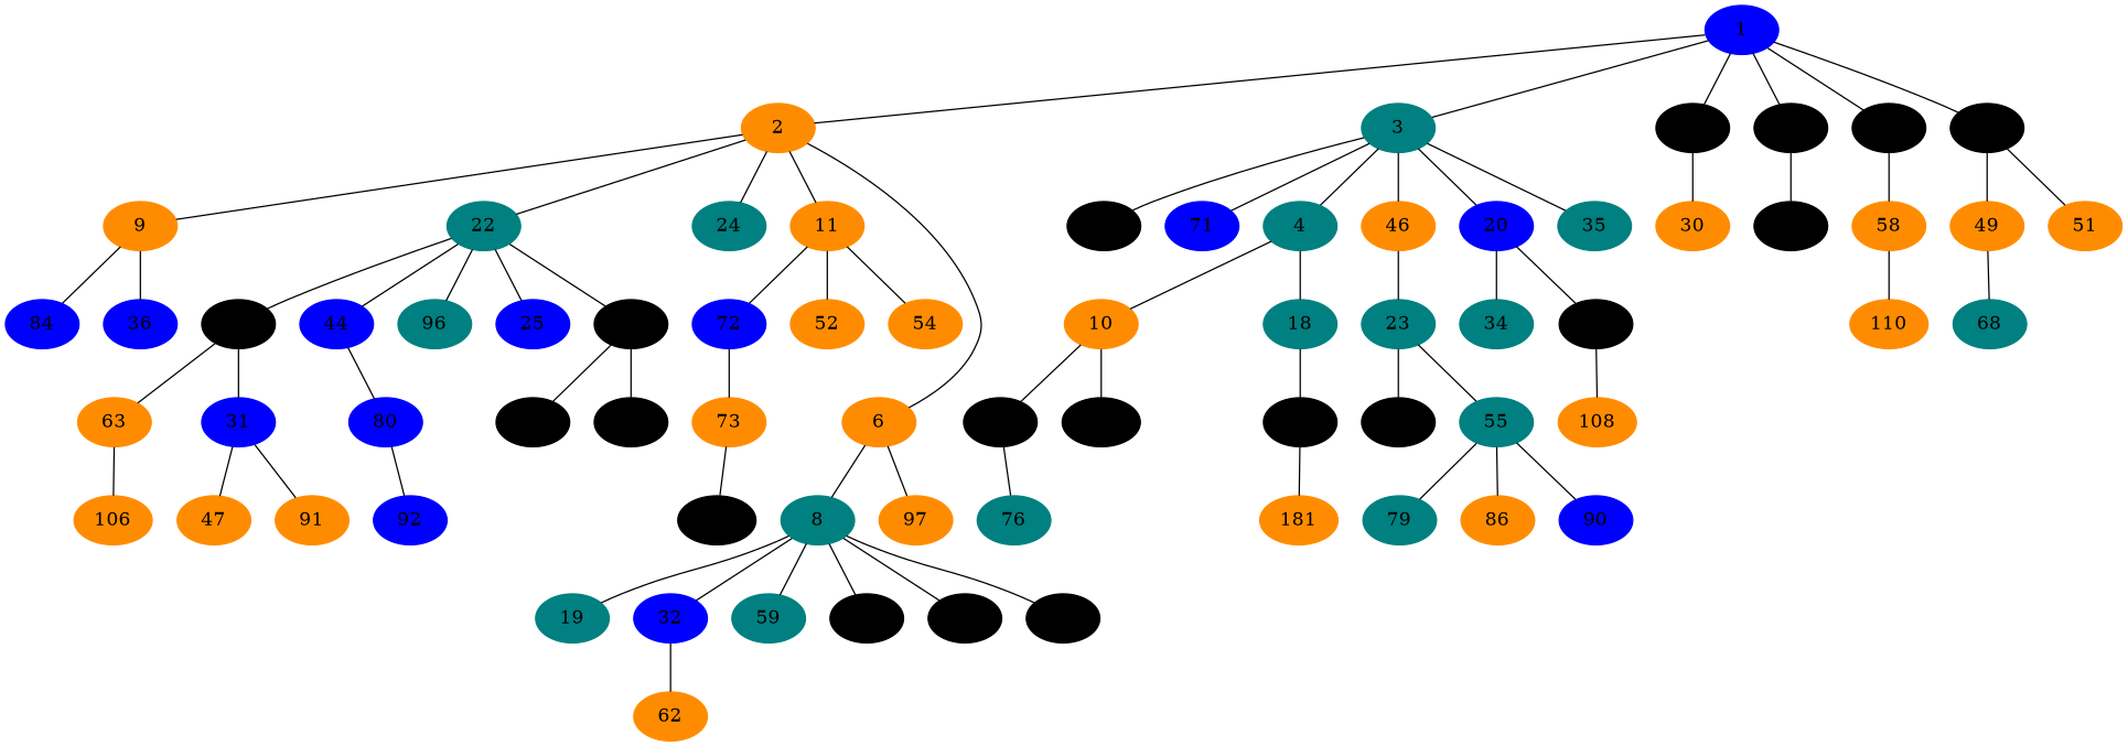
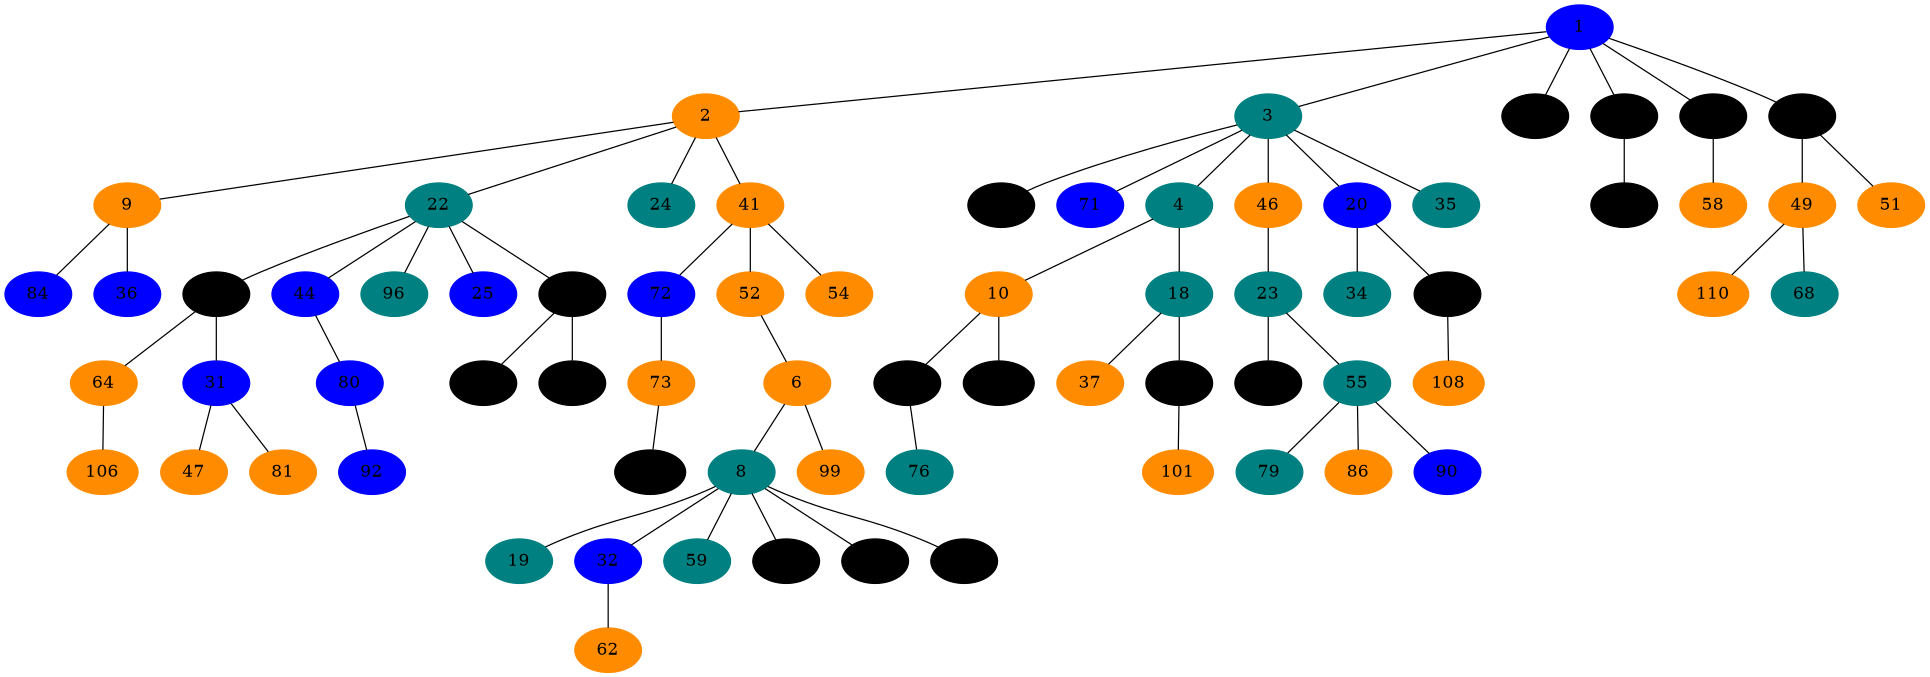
  graph {
    node [color=darkorange style=filled]
    1 [color=blue super="+13"]
    2 [super="+12"]
    3 [color=teal super="+11"]
    5 [color=black super="+63"]
    15 [color=black super="+95"]
    43 [color=black super="+48"]
    45 [color=black]
    6 [super="+7"]
    9 [super="+39"]
    22 [color=teal super="+74"]
    24 [color=teal]
-   41 [super="+57" label=11]
+   41 [super="+57"]
    4 [color=teal super="+27"]
    n14 [label=46]
    20 [color=blue super="+67"]
    35 [color=teal]
    65 [color=black super="+70"]
    71 [color=blue]
-   30
    93 [color=black super="+97"]
    58 [super="+61"]
    49 [super="+100"]
    51 [super="+78"]
    8 [color=teal super="+17"]
-   99 [label=97]
+   99
    36 [color=blue super="+56"]
    84 [color=blue]
    25 [color=blue]
    26 [color=black super="+33"]
    28 [color=black super="+89"]
    44 [color=blue super="+69"]
    96 [color=teal]
    52 [super="+105"]
    54 [super="+81"]
    72 [color=blue]
    10 [super="+21"]
    18 [color=teal super="+75"]
    23 [color=teal super="+66"]
    34 [color=teal]
    38 [color=black super="+82"]
    14 [color=black super="+103"]
    102 [color=black]
+   37 [super="+53"]
    50 [color=black super="+94"]
    19 [color=teal]
    32 [color=blue]
    59 [color=teal]
    77 [color=black]
    85 [color=black]
    88 [color=black]
    62 [super="+104"]
    76 [color=teal]
    29 [color=black super="+46"]
    55 [color=teal super="+60"]
-   101 [label=181]
+   101
    108
    40 [color=black]
    83 [color=black]
    31 [color=blue super="+42"]
-   64 [label=63]
+   64
    80 [color=blue super="+107"]
    79 [color=teal]
    86
    90 [color=blue super="+98"]
    47
-   91
+   91 [label=81]
    106
    73
    92 [color=blue]
    68 [color=teal super="+87"]
    110
    109 [color=black]
    1 -- 2
    1 -- 3
    1 -- 5
    1 -- 15
    1 -- 43
    1 -- 45
-   2 -- 6
+   52 -- 6
    2 -- 9
    2 -- 22
    2 -- 24
    2 -- 41
    3 -- 4
    3 -- n14
    3 -- 20
    3 -- 35
    3 -- 65
    3 -- 71
-   5 -- 30
    15 -- 93
    43 -- 58
    45 -- 49
    45 -- 51
    6 -- 8
    6 -- 99
    9 -- 36
    9 -- 84
    22 -- 25
    22 -- 26
    22 -- 28
    22 -- 44
    22 -- 96
    41 -- 52
    41 -- 54
    41 -- 72
    4 -- 10
    4 -- 18
    n14 -- 23
    20 -- 34
    20 -- 38
    49 -- 68
-   58 -- 110
+   49 -- 110
    8 -- 19
    8 -- 32
    8 -- 59
    8 -- 77
    8 -- 85
    8 -- 88
    26 -- 40
    26 -- 83
    28 -- 31
    28 -- 64
    44 -- 80
    72 -- 73
    10 -- 14
    10 -- 102
+   18 -- 37
    18 -- 50
    23 -- 29
    23 -- 55
    38 -- 108
    14 -- 76
    50 -- 101
    32 -- 62
    55 -- 79
    55 -- 86
    55 -- 90
    31 -- 47
    31 -- 91
    64 -- 106
    80 -- 92
    73 -- 109
  }
